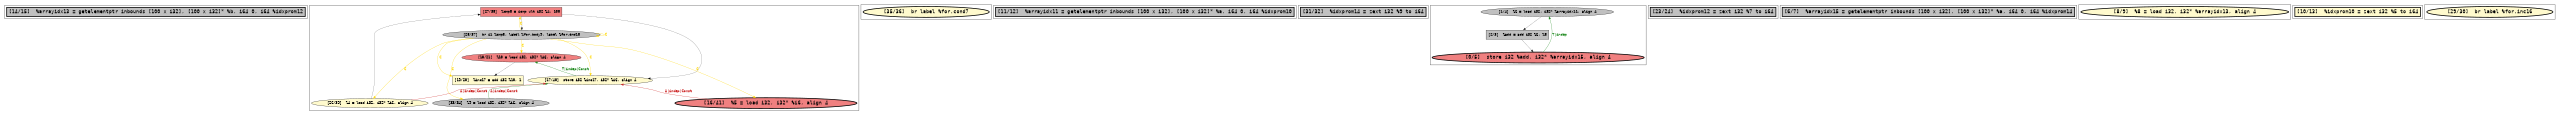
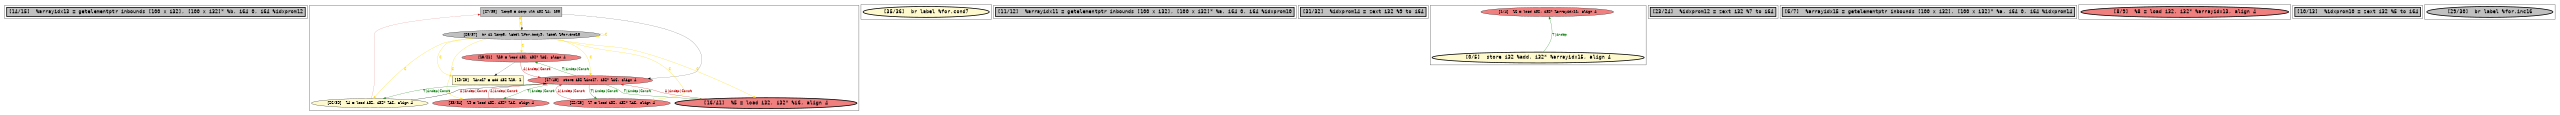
  digraph {
    fontname="DejaVu Sans Mono"
    node [fillcolor=grey fontname="DejaVu Sans Mono" fontsize=20 penwidth=3.0 shape=ellipse style=filled]
    edge [color=gold fontcolor=gold fontname="DejaVu Sans Mono" penwidth=1.0 style=solid]
    n1 [label="[14/15]  %arrayidx13 = getelementptr inbounds [100 x i32], [100 x i32]* %b, i64 0, i64 %idxprom12" shape=rectangle]
-   n2 [fillcolor=lightcoral label="[27/38]  %cmp8 = icmp ult i32 %4, 100" shape=rectangle fontsize="" penwidth=""]
+   n2 [label="[27/38]  %cmp8 = icmp ult i32 %4, 100" shape=rectangle fontsize="" penwidth=""]
    n3 [label="[28/37]  br i1 %cmp8, label %for.body9, label %for.end18" fontsize="" penwidth=""]
-   n5 [fillcolor=lemonchiffon label="[17/40]  store i32 %inc17, i32* %i6, align 4" fontsize="" penwidth=""]
+   n4 [fillcolor=lightcoral label="[22/25]  %7 = load i32, i32* %i6, align 4" fontsize="" penwidth=""]
+   n5 [fillcolor=lightcoral label="[17/40]  store i32 %inc17, i32* %i6, align 4" fontsize="" penwidth=""]
    n6 [fillcolor=lemonchiffon label="[19/20]  %inc17 = add i32 %10, 1" shape=rectangle fontsize="" penwidth=""]
    n7 [fillcolor=lightcoral label="[16/41]  %5 = load i32, i32* %i6, align 4"]
-   n8 [label="[33/34]  %9 = load i32, i32* %i6, align 4" fontsize="" penwidth=""]
+   n8 [fillcolor=lightcoral label="[33/34]  %9 = load i32, i32* %i6, align 4" fontsize="" penwidth=""]
    n9 [fillcolor=lemonchiffon label="[26/39]  %4 = load i32, i32* %i6, align 4" fontsize="" penwidth=""]
    n10 [fillcolor=lightcoral label="[18/21]  %10 = load i32, i32* %i6, align 4" fontsize="" penwidth=""]
    n11 [fillcolor=lemonchiffon label="[35/36]  br label %for.cond7"]
    n12 [label="[11/12]  %arrayidx11 = getelementptr inbounds [100 x i32], [100 x i32]* %a, i64 0, i64 %idxprom10" shape=rectangle]
    n13 [label="[31/32]  %idxprom14 = zext i32 %9 to i64" shape=rectangle]
-   n14 [label="[1/4]  %6 = load i32, i32* %arrayidx11, align 4" fontsize="" penwidth=""]
-   n15 [label="[2/3]  %add = add i32 %6, %8" shape=rectangle fontsize="" penwidth=""]
-   n16 [fillcolor=lightcoral label="[0/5]  store i32 %add, i32* %arrayidx15, align 4"]
+   n14 [fillcolor=lightcoral label="[1/4]  %6 = load i32, i32* %arrayidx11, align 4" fontsize="" penwidth=""]
+   n16 [fillcolor=lemonchiffon label="[0/5]  store i32 %add, i32* %arrayidx15, align 4"]
    n17 [label="[23/24]  %idxprom12 = zext i32 %7 to i64" shape=rectangle]
    n18 [label="[6/7]  %arrayidx15 = getelementptr inbounds [100 x i32], [100 x i32]* %a, i64 0, i64 %idxprom14" shape=rectangle]
-   n19 [fillcolor=lemonchiffon label="[8/9]  %8 = load i32, i32* %arrayidx13, align 4"]
-   n20 [fillcolor=lemonchiffon label="[10/13]  %idxprom10 = zext i32 %5 to i64" shape=rectangle]
-   n21 [fillcolor=lemonchiffon label="[29/30]  br label %for.inc16"]
+   n19 [fillcolor=lightcoral label="[8/9]  %8 = load i32, i32* %arrayidx13, align 4"]
+   n20 [label="[10/13]  %idxprom10 = zext i32 %5 to i64" shape=rectangle]
+   n21 [label="[29/30]  br label %for.inc16"]
    subgraph cluster_1 {
      n1
    }
    subgraph cluster_2 {
      n2
      n3
+     n4
      n5
      n6
      n7
      n8
      n9
      n10
    }
    subgraph cluster_3 {
      n11
    }
    subgraph cluster_4 {
      n12
    }
    subgraph cluster_5 {
      n13
    }
    subgraph cluster_6 {
      n14
-     n15
      n16
    }
    subgraph cluster_7 {
      n17
    }
    subgraph cluster_8 {
      n18
    }
    subgraph cluster_9 {
      n19
    }
    subgraph cluster_10 {
      n20
    }
    subgraph cluster_11 {
      n21
    }
    n2 -> n3 [color=black fontcolor=black penwidth=0.5]
    n2 -> n5 [color=black fontcolor=black penwidth=0.5]
    n3 -> n2 [label=C]
    n3 -> n3 [label=C]
+   n3 -> n4 [label=C]
    n3 -> n5 [label=C]
    n3 -> n6 [label=C]
    n3 -> n7 [label=C]
    n3 -> n8 [label=C]
    n3 -> n9 [label=C]
    n3 -> n10 [label=C]
+   n4 -> n5 [color=firebrick3 fontcolor=firebrick3 label="A|indep|Const"]
+   n5 -> n4 [color=forestgreen fontcolor=forestgreen label="T|indep|Const"]
+   n5 -> n7 [color=forestgreen fontcolor=forestgreen label="T|indep|Const"]
+   n5 -> n8 [color=forestgreen fontcolor=forestgreen label="T|indep|Const"]
+   n5 -> n9 [color=forestgreen fontcolor=forestgreen label="T|indep|Const"]
    n5 -> n10 [color=forestgreen fontcolor=forestgreen label="T|indep|Const"]
    n7 -> n5 [color=firebrick3 fontcolor=firebrick3 label="A|indep|Const"]
-   n8 -> n5 [color=forestgreen fontcolor=firebrick3 label="A|indep|Const"]
-   n9 -> n2 [color=black fontcolor=black penwidth=0.5]
-   n9 -> n5 [color=firebrick3 fontcolor=firebrick3 label="A|indep|Const"]
+   n8 -> n5 [color=firebrick3 fontcolor=firebrick3 label="A|indep|Const"]
+   n9 -> n2 [color=firebrick3 fontcolor=black penwidth=0.5]
+   n9 -> n5 [color=black fontcolor=firebrick3 label="A|indep|Const"]
+   n10 -> n5 [color=firebrick3 fontcolor=firebrick3 label="A|indep|Const"]
    n10 -> n6 [color=black fontcolor=black penwidth=0.5]
-   n14 -> n15 [color=black fontcolor=black penwidth=0.5]
-   n15 -> n16 [color=black fontcolor=black penwidth=0.5]
    n16 -> n14 [color=forestgreen fontcolor=forestgreen label="T|indep"]
  }
